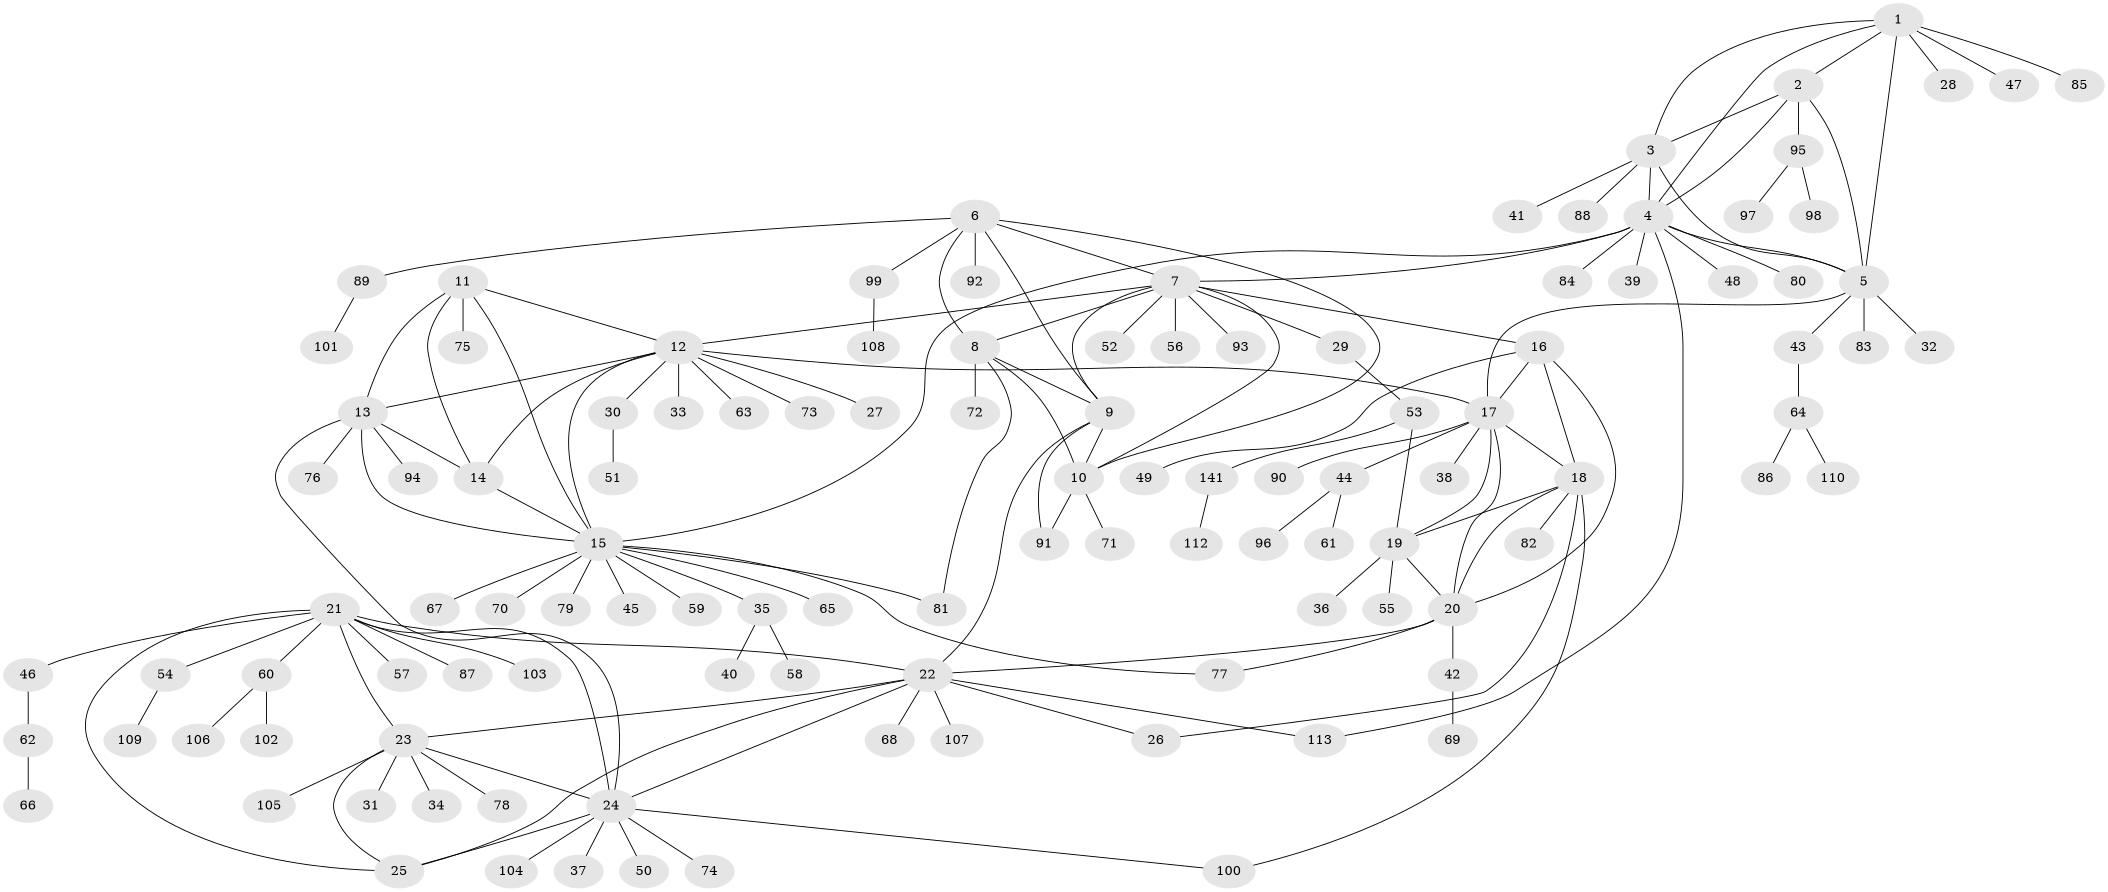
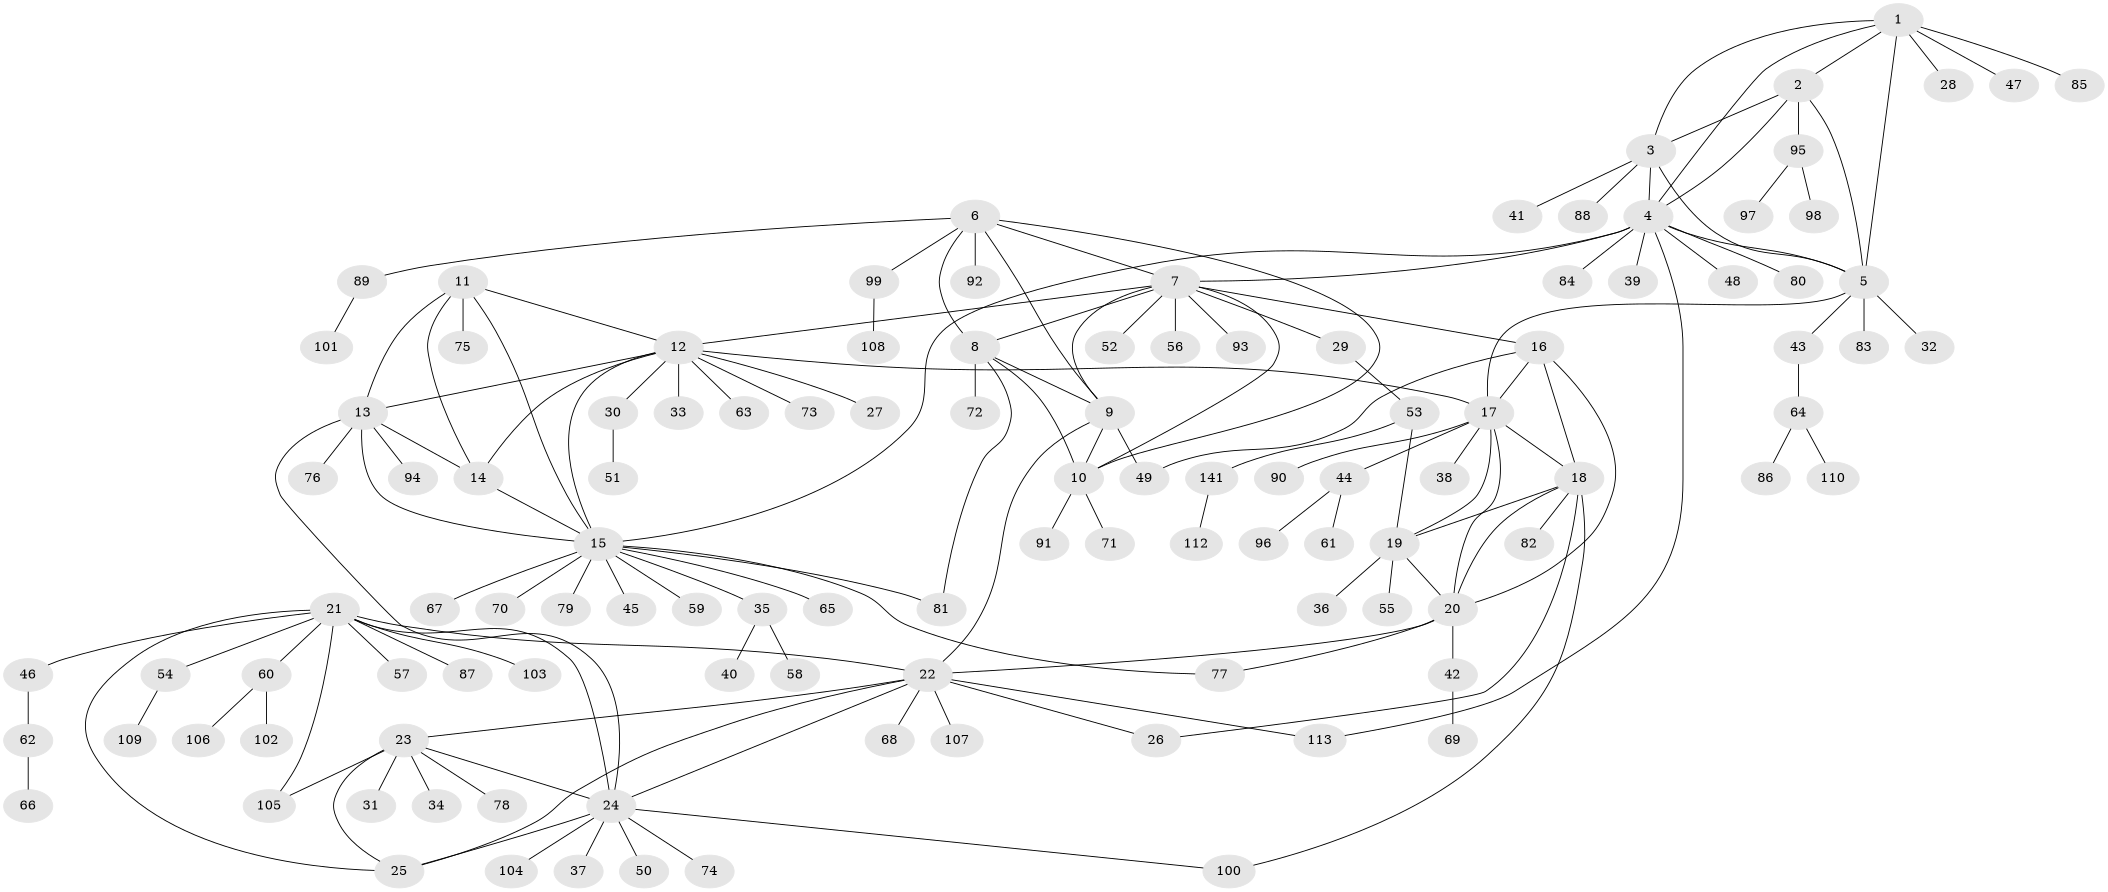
  graph {
    node [color=gray90 style=filled]
    1
    2
    3
    4
    5
    28
    47
    85
    95
    41
    88
    7
    15
    39
    48
    80
    84
    113
    17
    32
    43
    83
    97
    98
    8
    9
    10
    12
    16
    29
    52
    56
    93
    81
    35
    45
    59
    65
    67
    70
    77
    79
    23
    24
    25
    31
    34
    78
    105
    18
    19
    20
    38
    44
    90
    64
    6
    89
    92
    99
    72
    22
    49
    71
    91
    101
    108
    13
    14
    27
    30
    33
    63
    73
    53
    26
    68
    107
    11
    75
    76
    94
    51
    100
    37
    50
    74
    104
    40
    58
    82
    36
    55
    42
    61
    96
    69
    21
    46
    54
    57
    60
    87
    103
    62
    109
    102
    106
    n109 [label=141]
    86
    110
    66
    112
    1 -- 2
    1 -- 3
    1 -- 4
    1 -- 5
    1 -- 28
    1 -- 47
    1 -- 85
    2 -- 3
    2 -- 4
    2 -- 5
    2 -- 95
    3 -- 4
    3 -- 5
    3 -- 41
    3 -- 88
    4 -- 5
    4 -- 7
    4 -- 15
    4 -- 39
    4 -- 48
    4 -- 80
    4 -- 84
    4 -- 113
    5 -- 17
    5 -- 32
    5 -- 43
    5 -- 83
    95 -- 97
    95 -- 98
    7 -- 8
    7 -- 9
    7 -- 10
    7 -- 12
    7 -- 16
    7 -- 29
    7 -- 52
    7 -- 56
    7 -- 93
    15 -- 81
    15 -- 35
    15 -- 45
    15 -- 59
    15 -- 65
    15 -- 67
    15 -- 70
    15 -- 77
    15 -- 79
    17 -- 18
    17 -- 19
    17 -- 20
    17 -- 38
    17 -- 44
    17 -- 90
    43 -- 64
    8 -- 9
    8 -- 10
    8 -- 81
    8 -- 72
    9 -- 10
    9 -- 22
-   9 -- 91
+   9 -- 49
    10 -- 71
    10 -- 91
    12 -- 15
    12 -- 17
    12 -- 13
    12 -- 14
    12 -- 27
    12 -- 30
    12 -- 33
    12 -- 63
    12 -- 73
    16 -- 17
    16 -- 18
    16 -- 20
    16 -- 49
    29 -- 53
    35 -- 40
    35 -- 58
    23 -- 24
    23 -- 25
    23 -- 31
    23 -- 34
    23 -- 78
    23 -- 105
    24 -- 25
    24 -- 100
    24 -- 37
    24 -- 50
    24 -- 74
    24 -- 104
    18 -- 19
    18 -- 20
    18 -- 26
    18 -- 100
    18 -- 82
    19 -- 20
    19 -- 36
    19 -- 55
    20 -- 77
    20 -- 22
    20 -- 42
    44 -- 61
    44 -- 96
    64 -- 86
    64 -- 110
    6 -- 7
    6 -- 8
    6 -- 9
    6 -- 10
    6 -- 89
    6 -- 92
    6 -- 99
    89 -- 101
    99 -- 108
    22 -- 113
    22 -- 23
    22 -- 24
    22 -- 25
    22 -- 26
    22 -- 68
    22 -- 107
    13 -- 15
    13 -- 24
    13 -- 14
    13 -- 76
    13 -- 94
    14 -- 15
    30 -- 51
    53 -- 19
    53 -- n109
    11 -- 15
    11 -- 12
    11 -- 13
    11 -- 14
    11 -- 75
    42 -- 69
-   21 -- 23
+   21 -- 105
    21 -- 24
    21 -- 25
    21 -- 22
    21 -- 46
    21 -- 54
    21 -- 57
    21 -- 60
    21 -- 87
    21 -- 103
    46 -- 62
    54 -- 109
    60 -- 102
    60 -- 106
    62 -- 66
    n109 -- 112
  }
